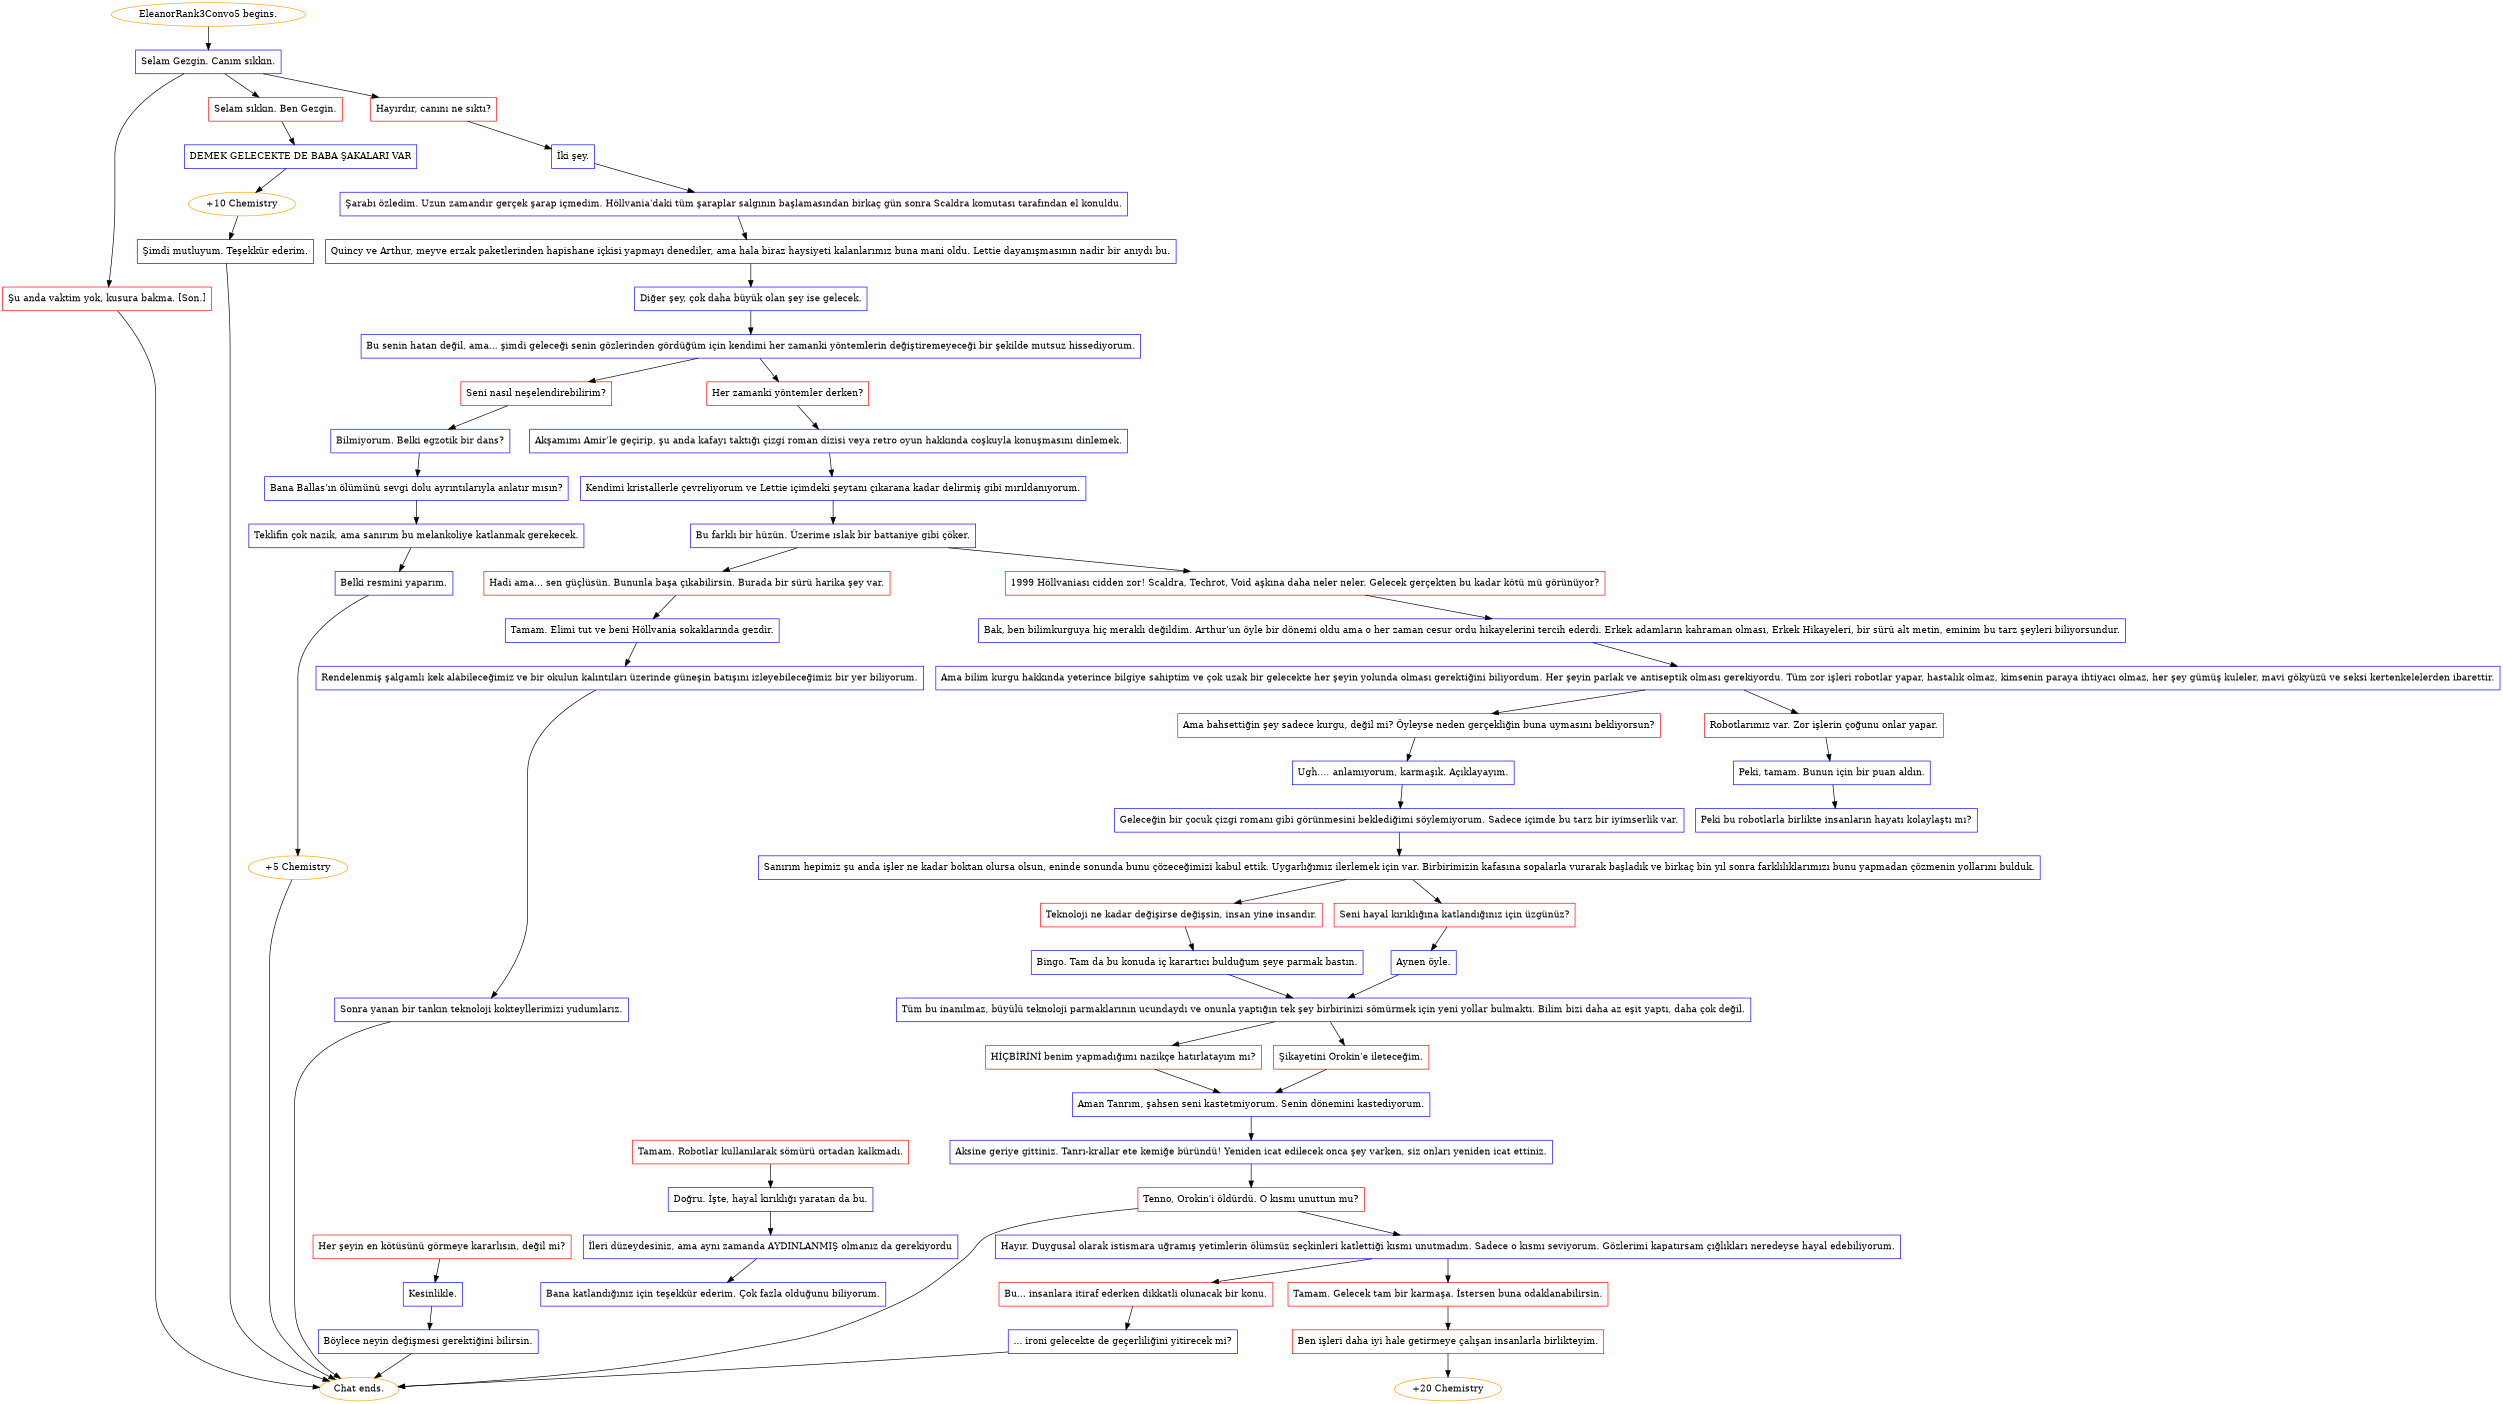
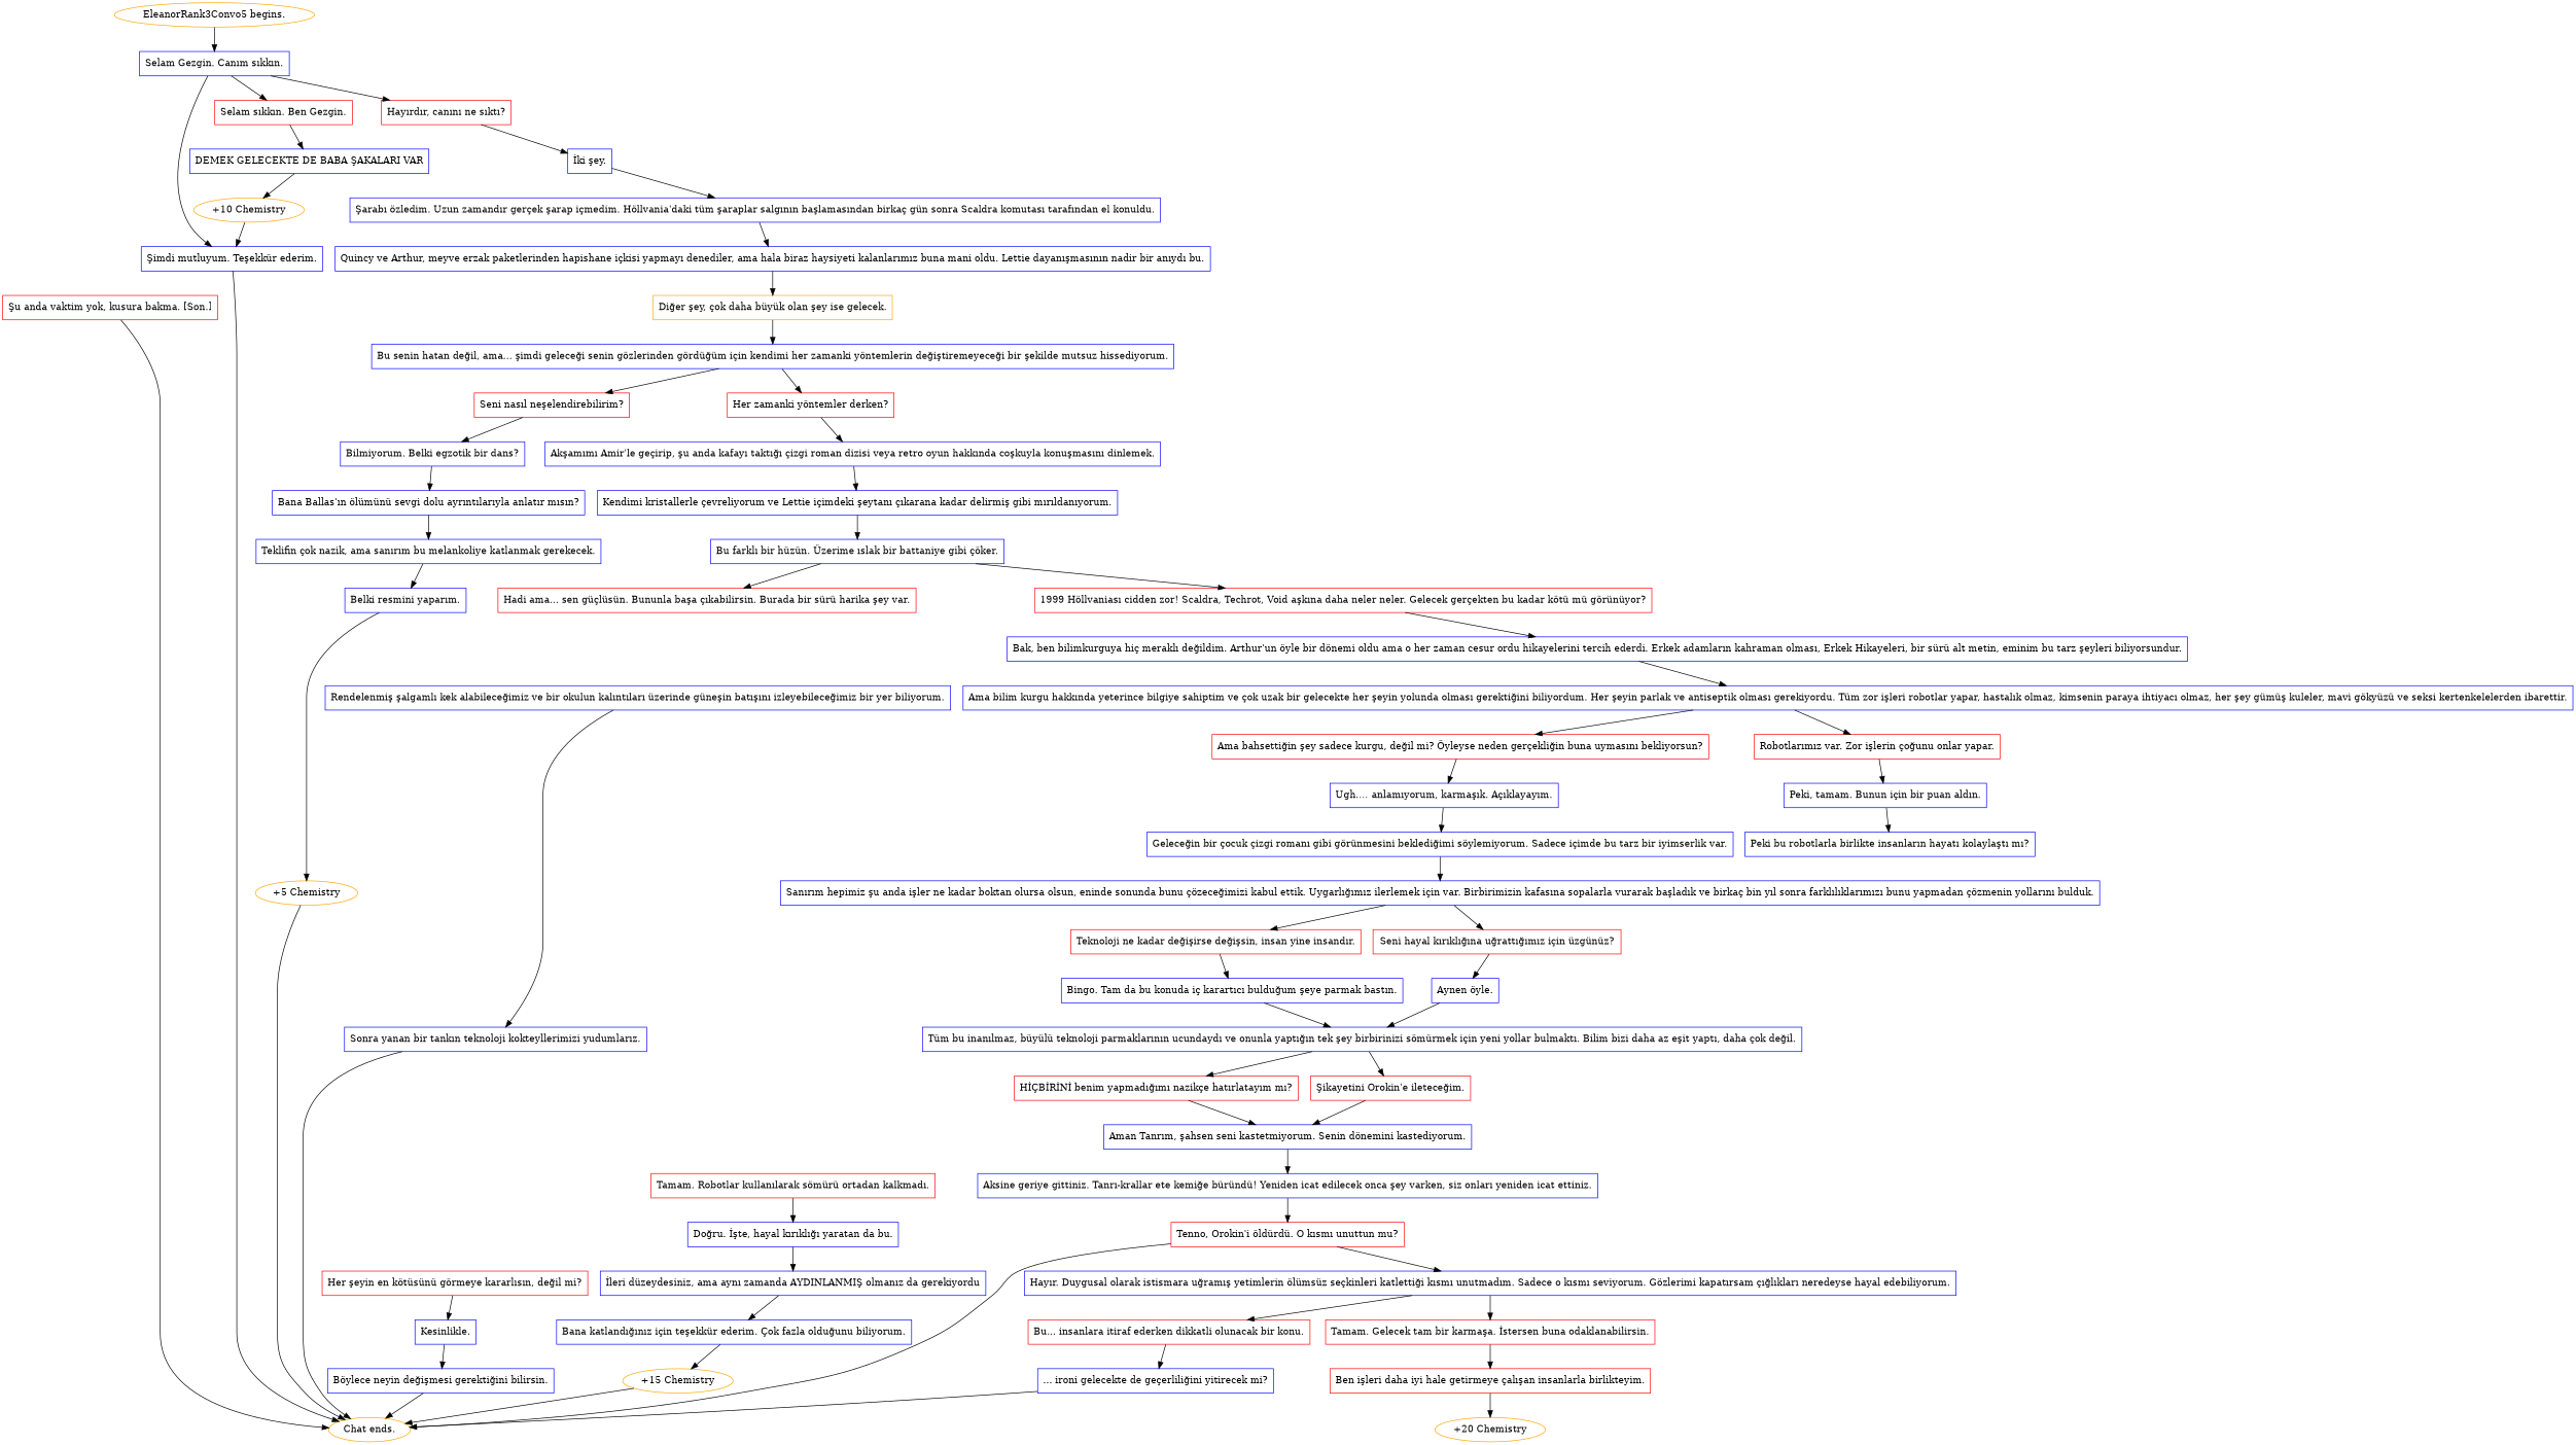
  digraph {
    fontname="DejaVu Serif"
    node [color=blue fontname="DejaVu Serif" shape=box]
    edge [fontname="DejaVu Serif"]
    "EleanorRank3Convo5 begins." [color=orange shape=""]
    n2 [label="Selam Gezgin. Canım sıkkın."]
    n3 [color=red label="Hayırdır, canını ne sıktı?"]
    n4 [color=red label="Selam sıkkın. Ben Gezgin."]
    n5 [color=red label="Şu anda vaktim yok, kusura bakma. [Son.]"]
    n6 [label="İki şey."]
    n7 [label="DEMEK GELECEKTE DE BABA ŞAKALARI VAR"]
    "Chat ends." [color=orange shape=""]
    n9 [label="Şarabı özledim. Uzun zamandır gerçek şarap içmedim. Höllvania'daki tüm şaraplar salgının başlamasından birkaç gün sonra Scaldra komutası tarafından el konuldu."]
    n10 [color=orange label="+10 Chemistry" shape=""]
    n11 [label="Quincy ve Arthur, meyve erzak paketlerinden hapishane içkisi yapmayı denediler, ama hala biraz haysiyeti kalanlarımız buna mani oldu. Lettie dayanışmasının nadir bir anıydı bu."]
    n12 [label="Şimdi mutluyum. Teşekkür ederim."]
-   n13 [label="Diğer şey, çok daha büyük olan şey ise gelecek."]
+   n13 [color=orange label="Diğer şey, çok daha büyük olan şey ise gelecek."]
    n14 [label="Bu senin hatan değil, ama... şimdi geleceği senin gözlerinden gördüğüm için kendimi her zamanki yöntemlerin değiştiremeyeceği bir şekilde mutsuz hissediyorum."]
    n15 [color=red label="Seni nasıl neşelendirebilirim?"]
    n16 [color=red label="Her zamanki yöntemler derken?"]
    n17 [label="Bilmiyorum. Belki egzotik bir dans?"]
    n18 [label="Akşamımı Amir'le geçirip, şu anda kafayı taktığı çizgi roman dizisi veya retro oyun hakkında coşkuyla konuşmasını dinlemek."]
    n19 [label="Bana Ballas'ın ölümünü sevgi dolu ayrıntılarıyla anlatır mısın?"]
    n20 [label="Kendimi kristallerle çevreliyorum ve Lettie içimdeki şeytanı çıkarana kadar delirmiş gibi mırıldanıyorum."]
    n21 [label="Teklifin çok nazik, ama sanırım bu melankoliye katlanmak gerekecek."]
    n22 [label="Bu farklı bir hüzün. Üzerime ıslak bir battaniye gibi çöker."]
    n23 [label="Belki resmini yaparım."]
    n24 [color=red label="1999 Höllvaniası cidden zor! Scaldra, Techrot, Void aşkına daha neler neler. Gelecek gerçekten bu kadar kötü mü görünüyor?"]
    n25 [color=red label="Hadi ama... sen güçlüsün. Bununla başa çıkabilirsin. Burada bir sürü harika şey var."]
    n26 [color=orange label="+5 Chemistry" shape=""]
    n27 [label="Bak, ben bilimkurguya hiç meraklı değildim. Arthur'un öyle bir dönemi oldu ama o her zaman cesur ordu hikayelerini tercih ederdi. Erkek adamların kahraman olması, Erkek Hikayeleri, bir sürü alt metin, eminim bu tarz şeyleri biliyorsundur."]
-   n28 [label="Tamam. Elimi tut ve beni Höllvania sokaklarında gezdir."]
    n29 [label="Ama bilim kurgu hakkında yeterince bilgiye sahiptim ve çok uzak bir gelecekte her şeyin yolunda olması gerektiğini biliyordum. Her şeyin parlak ve antiseptik olması gerekiyordu. Tüm zor işleri robotlar yapar, hastalık olmaz, kimsenin paraya ihtiyacı olmaz, her şey gümüş kuleler, mavi gökyüzü ve seksi kertenkelelerden ibarettir."]
    n30 [label="Rendelenmiş şalgamlı kek alabileceğimiz ve bir okulun kalıntıları üzerinde güneşin batışını izleyebileceğimiz bir yer biliyorum."]
    n31 [color=red label="Robotlarımız var. Zor işlerin çoğunu onlar yapar."]
    n32 [color=red label="Ama bahsettiğin şey sadece kurgu, değil mi? Öyleyse neden gerçekliğin buna uymasını bekliyorsun?"]
    n33 [label="Sonra yanan bir tankın teknoloji kokteyllerimizi yudumlarız."]
    n34 [label="Peki, tamam. Bunun için bir puan aldın."]
    n35 [label="Ugh.… anlamıyorum, karmaşık. Açıklayayım."]
    n36 [label="Peki bu robotlarla birlikte insanların hayatı kolaylaştı mı?"]
    n37 [label="Geleceğin bir çocuk çizgi romanı gibi görünmesini beklediğimi söylemiyorum. Sadece içimde bu tarz bir iyimserlik var."]
    n38 [label="Sanırım hepimiz şu anda işler ne kadar boktan olursa olsun, eninde sonunda bunu çözeceğimizi kabul ettik. Uygarlığımız ilerlemek için var. Birbirimizin kafasına sopalarla vurarak başladık ve birkaç bin yıl sonra farklılıklarımızı bunu yapmadan çözmenin yollarını bulduk."]
    n39 [color=red label="Teknoloji ne kadar değişirse değişsin, insan yine insandır."]
-   n40 [color=red label="Seni hayal kırıklığına katlandığınız için üzgünüz?"]
+   n40 [color=red label="Seni hayal kırıklığına uğrattığımız için üzgünüz?"]
    n41 [color=red label="Her şeyin en kötüsünü görmeye kararlısın, değil mi?"]
    n42 [label="Kesinlikle."]
    n43 [color=red label="Tamam. Robotlar kullanılarak sömürü ortadan kalkmadı."]
    n44 [label="Doğru. İşte, hayal kırıklığı yaratan da bu."]
    n45 [label="Bingo. Tam da bu konuda iç karartıcı bulduğum şeye parmak bastın."]
    n46 [label="Aynen öyle."]
    n47 [label="Böylece neyin değişmesi gerektiğini bilirsin."]
    n48 [label="İleri düzeydesiniz, ama aynı zamanda AYDINLANMIŞ olmanız da gerekiyordu"]
    n49 [label="Tüm bu inanılmaz, büyülü teknoloji parmaklarının ucundaydı ve onunla yaptığın tek şey birbirinizi sömürmek için yeni yollar bulmaktı. Bilim bizi daha az eşit yaptı, daha çok değil."]
    n50 [label="Bana katlandığınız için teşekkür ederim. Çok fazla olduğunu biliyorum."]
    n51 [color=red label="HİÇBİRİNİ benim yapmadığımı nazikçe hatırlatayım mı?"]
    n52 [color=red label="Şikayetini Orokin'e ileteceğim."]
+   n53 [color=orange label="+15 Chemistry" shape=""]
    n54 [label="Aman Tanrım, şahsen seni kastetmiyorum. Senin dönemini kastediyorum."]
    n55 [label="Aksine geriye gittiniz. Tanrı-krallar ete kemiğe büründü! Yeniden icat edilecek onca şey varken, siz onları yeniden icat ettiniz."]
    n56 [color=red label="Tenno, Orokin'i öldürdü. O kısmı unuttun mu?"]
    n57 [label="Hayır. Duygusal olarak istismara uğramış yetimlerin ölümsüz seçkinleri katlettiği kısmı unutmadım. Sadece o kısmı seviyorum. Gözlerimi kapatırsam çığlıkları neredeyse hayal edebiliyorum."]
    n58 [color=red label="Tamam. Gelecek tam bir karmaşa. İstersen buna odaklanabilirsin."]
    n59 [color=red label="Bu... insanlara itiraf ederken dikkatli olunacak bir konu."]
    n60 [color=red label="Ben işleri daha iyi hale getirmeye çalışan insanlarla birlikteyim."]
    n61 [label="... ironi gelecekte de geçerliliğini yitirecek mi?"]
    n62 [color=orange label="+20 Chemistry" shape=""]
    "EleanorRank3Convo5 begins." -> n2
    n2 -> n3
    n2 -> n4
-   n2 -> n5
+   n2 -> n12
    n3 -> n6
    n4 -> n7
    n5 -> "Chat ends."
    n6 -> n9
    n7 -> n10
    n9 -> n11
    n10 -> n12
    n11 -> n13
    n12 -> "Chat ends."
    n13 -> n14
    n14 -> n15
    n14 -> n16
    n15 -> n17
    n16 -> n18
    n17 -> n19
    n18 -> n20
    n19 -> n21
    n20 -> n22
    n21 -> n23
    n22 -> n24
    n22 -> n25
    n23 -> n26
    n24 -> n27
-   n25 -> n28
    n26 -> "Chat ends."
    n27 -> n29
-   n28 -> n30
    n29 -> n31
    n29 -> n32
    n30 -> n33
    n31 -> n34
    n32 -> n35
    n33 -> "Chat ends."
    n34 -> n36
    n35 -> n37
    n37 -> n38
    n38 -> n39
    n38 -> n40
    n39 -> n45
    n40 -> n46
    n41 -> n42
    n42 -> n47
    n43 -> n44
    n44 -> n48
    n45 -> n49
    n46 -> n49
    n47 -> "Chat ends."
    n48 -> n50
    n49 -> n51
    n49 -> n52
+   n50 -> n53
    n51 -> n54
    n52 -> n54
+   n53 -> "Chat ends."
    n54 -> n55
    n55 -> n56
    n56 -> "Chat ends."
    n56 -> n57
    n57 -> n58
    n57 -> n59
    n58 -> n60
    n59 -> n61
    n60 -> n62
    n61 -> "Chat ends."
  }
